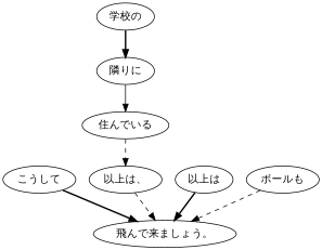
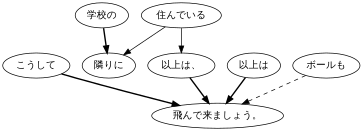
  digraph {
    fontname="Noto Serif"
    node [fontname="Noto Serif"]
    edge [fontname="Noto Serif" style=bold]
    n1 [label="こうして"]
    n2 [label="飛んで来ましょう。"]
    n3 [label="学校の"]
    n4 [label="隣りに"]
    n5 [label="住んでいる"]
    n6 [label="以上は、"]
    n7 [label="以上は"]
    n8 [label="ボールも"]
    n1 -> n2
    n3 -> n4
-   n4 -> n5 [style=solid]
-   n5 -> n6 [style=dashed]
-   n6 -> n2 [style=dashed]
+   n5 -> n4 [style=solid]
+   n5 -> n6 [style=solid]
+   n6 -> n2
    n7 -> n2
    n8 -> n2 [style=dashed]
  }
